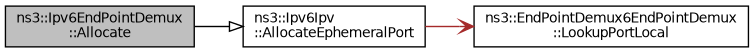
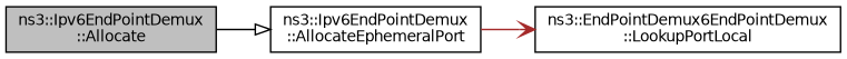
  digraph {
    rankdir=LR
    node [color=black fillcolor=white fontname=Helvetica fontsize=10 shape=record style=filled]
    edge [fontname=Helvetica fontsize=10 labelfontname=Helvetica labelfontsize=10 style=solid]
    n1 [fillcolor=grey75 fontcolor=black height=0.2 label="ns3::Ipv6EndPointDemux\l::Allocate" width=0.4]
-   n2 [height=0.2 label="ns3::Ipv6Ipv\l::AllocateEphemeralPort" width=0.4]
+   n2 [height=0.2 label="ns3::Ipv6EndPointDemux\l::AllocateEphemeralPort" width=0.4]
    n3 [height=0.2 label="ns3::EndPointDemux6EndPointDemux\l::LookupPortLocal" width=0.4]
    n1 -> n2 [arrowhead=onormal color=black]
    n2 -> n3 [arrowhead=vee color=brown]
  }
